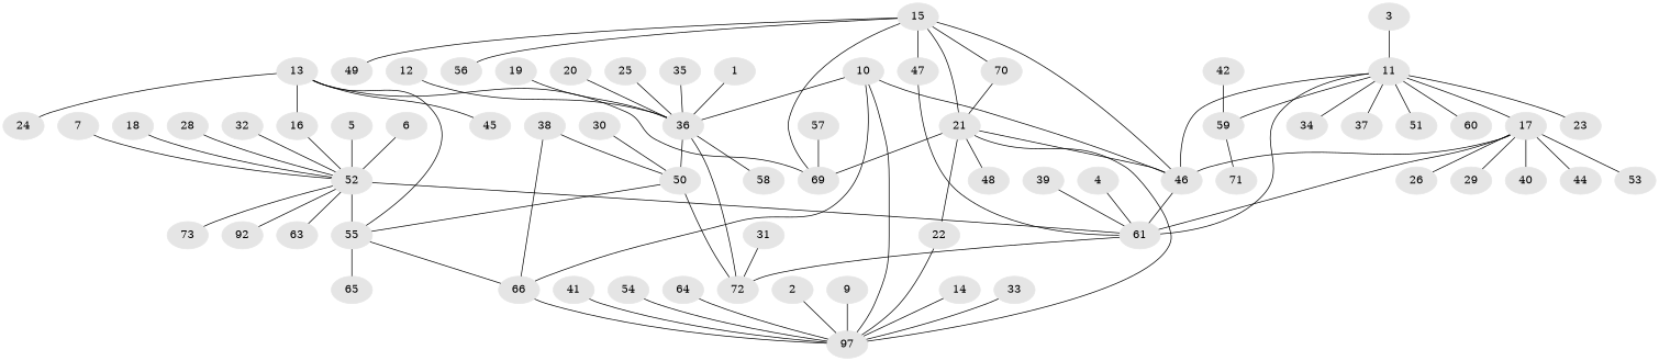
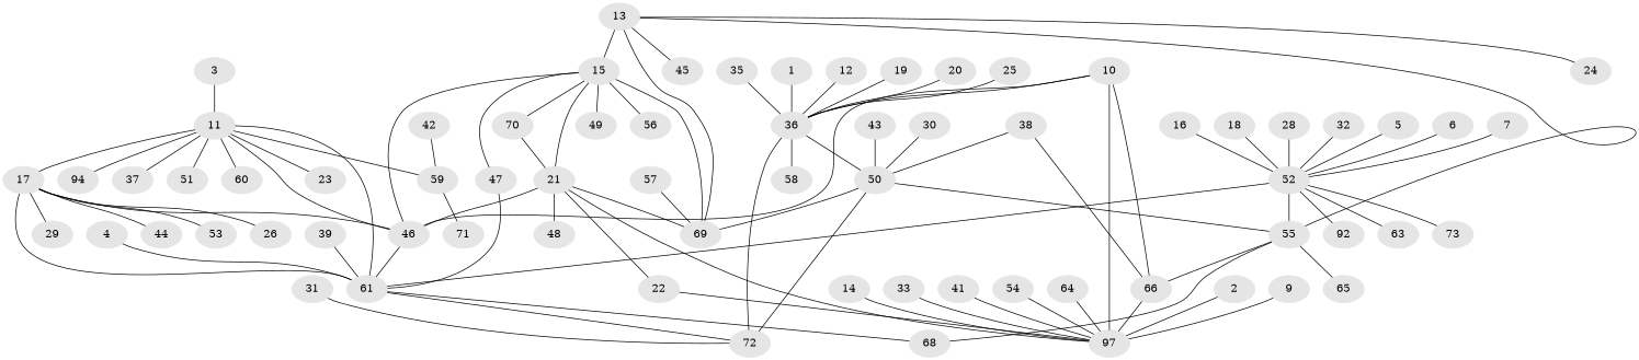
  graph {
    node [color=gray90 style=filled]
    edge [weight=1.0]
    1
    36
    50
    72
    58
    n6 [label=97]
    2
    3
    11
    61
    46
    17
    23
-   34
+   34 [label=94]
    37
    51
    59
    60
    4
+   68
    5
    52
    55
    n24 [label=92]
    63
    73
    6
    7
    9
    10
    66
    26
    29
-   40
    44
    53
    71
    12
    13
    15
    24
    45
    69
    21
    47
    49
    56
    70
    22
    48
    65
    14
    16
    18
    19
    20
    25
    28
    30
    31
    32
    33
    35
    38
    39
    41
    42
+   43
    54
    57
    64
    1 -- 36
    36 -- 50 [weight=5.0]
    36 -- 72 [weight=5.0]
    36 -- 58
    50 -- 72
    50 -- 55
+   50 -- 69 [weight=2.0]
    2 -- n6
    3 -- 11
    11 -- 61 [weight=2.0]
    11 -- 46
    11 -- 17 [weight=3.0]
    11 -- 23
    11 -- 34
    11 -- 37
    11 -- 51
    11 -- 59
    11 -- 60
    61 -- 72
+   61 -- 68
    46 -- 61 [weight=2.0]
    17 -- 61 [weight=6.0]
    17 -- 46 [weight=3.0]
    17 -- 26
    17 -- 29
-   17 -- 40
    17 -- 44
    17 -- 53
    59 -- 71
    4 -- 61
    5 -- 52
    52 -- 61
    52 -- 55 [weight=10.0]
    52 -- n24
    52 -- 63
    52 -- 73
+   55 -- 68
    55 -- 66
    55 -- 65
    6 -- 52
    7 -- 52
    9 -- n6
    10 -- 36
    10 -- n6 [weight=5.0]
    10 -- 46
    10 -- 66
    66 -- n6 [weight=5.0]
    12 -- 36
    13 -- 55
-   13 -- 16 [weight=4.0]
+   13 -- 15 [weight=4.0]
    13 -- 24
    13 -- 45
    13 -- 69
    15 -- 46
    15 -- 69 [weight=4.0]
    15 -- 21 [weight=4.0]
    15 -- 47
    15 -- 49
    15 -- 56
    15 -- 70
    21 -- n6
    21 -- 46
    21 -- 69
    21 -- 22
    21 -- 48
    47 -- 61
    70 -- 21
    22 -- n6
    14 -- n6
    16 -- 52
    18 -- 52
    19 -- 36
    20 -- 36
    25 -- 36
    28 -- 52
    30 -- 50
    31 -- 72
    32 -- 52
    33 -- n6
    35 -- 36
    38 -- 50
    38 -- 66
    39 -- 61
    41 -- n6
    42 -- 59
+   43 -- 50
    54 -- n6
    57 -- 69
    64 -- n6
  }
